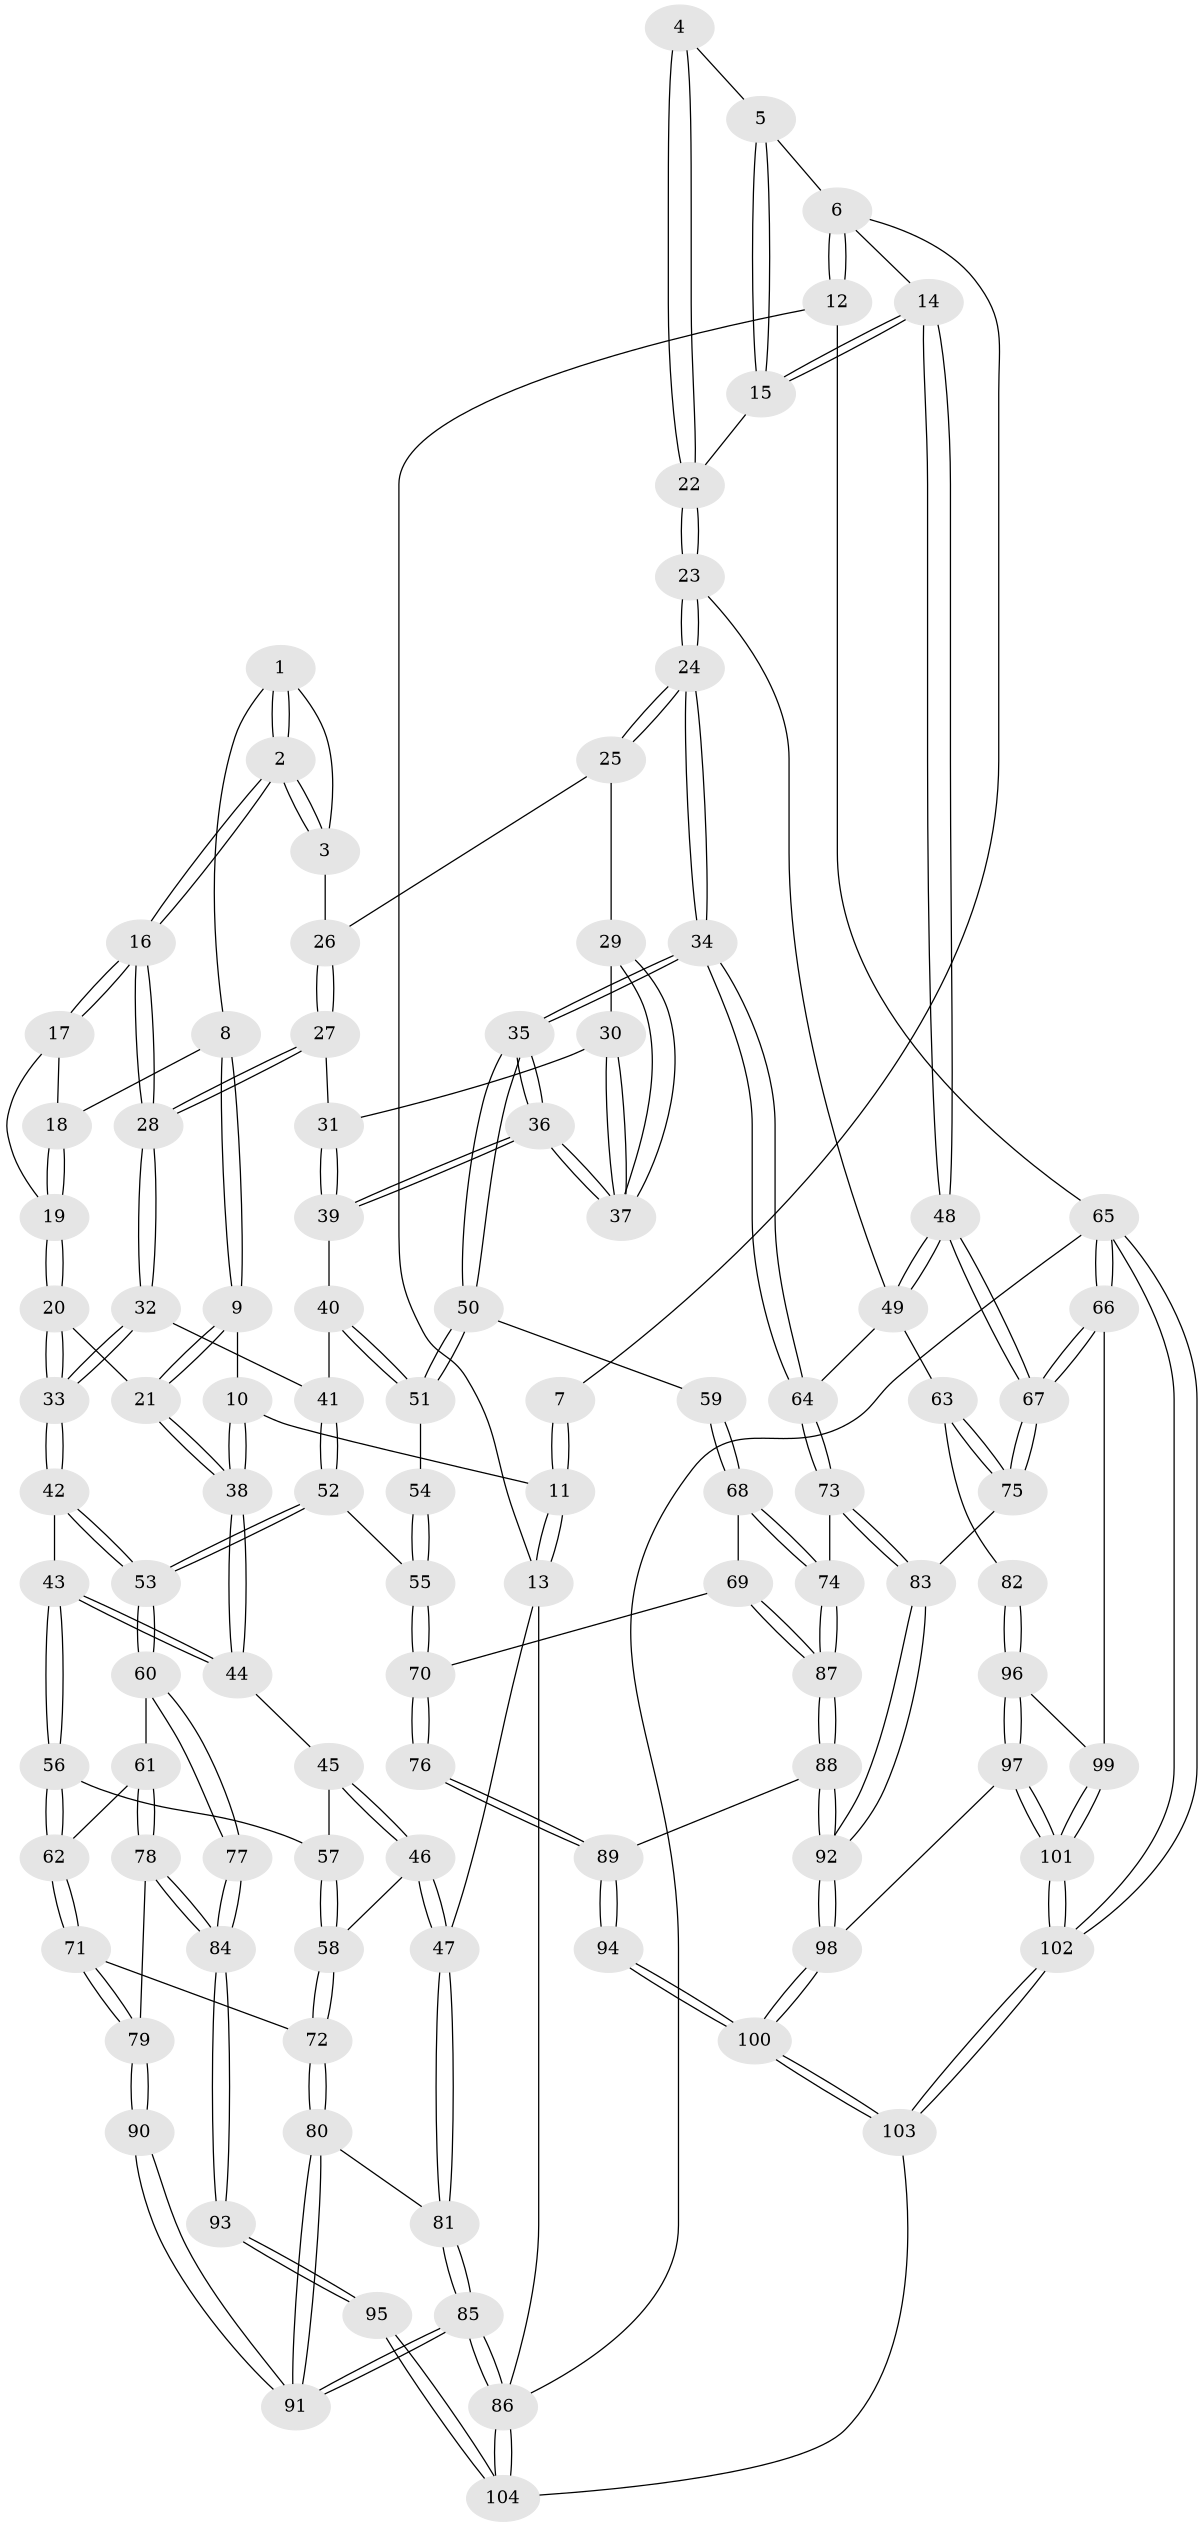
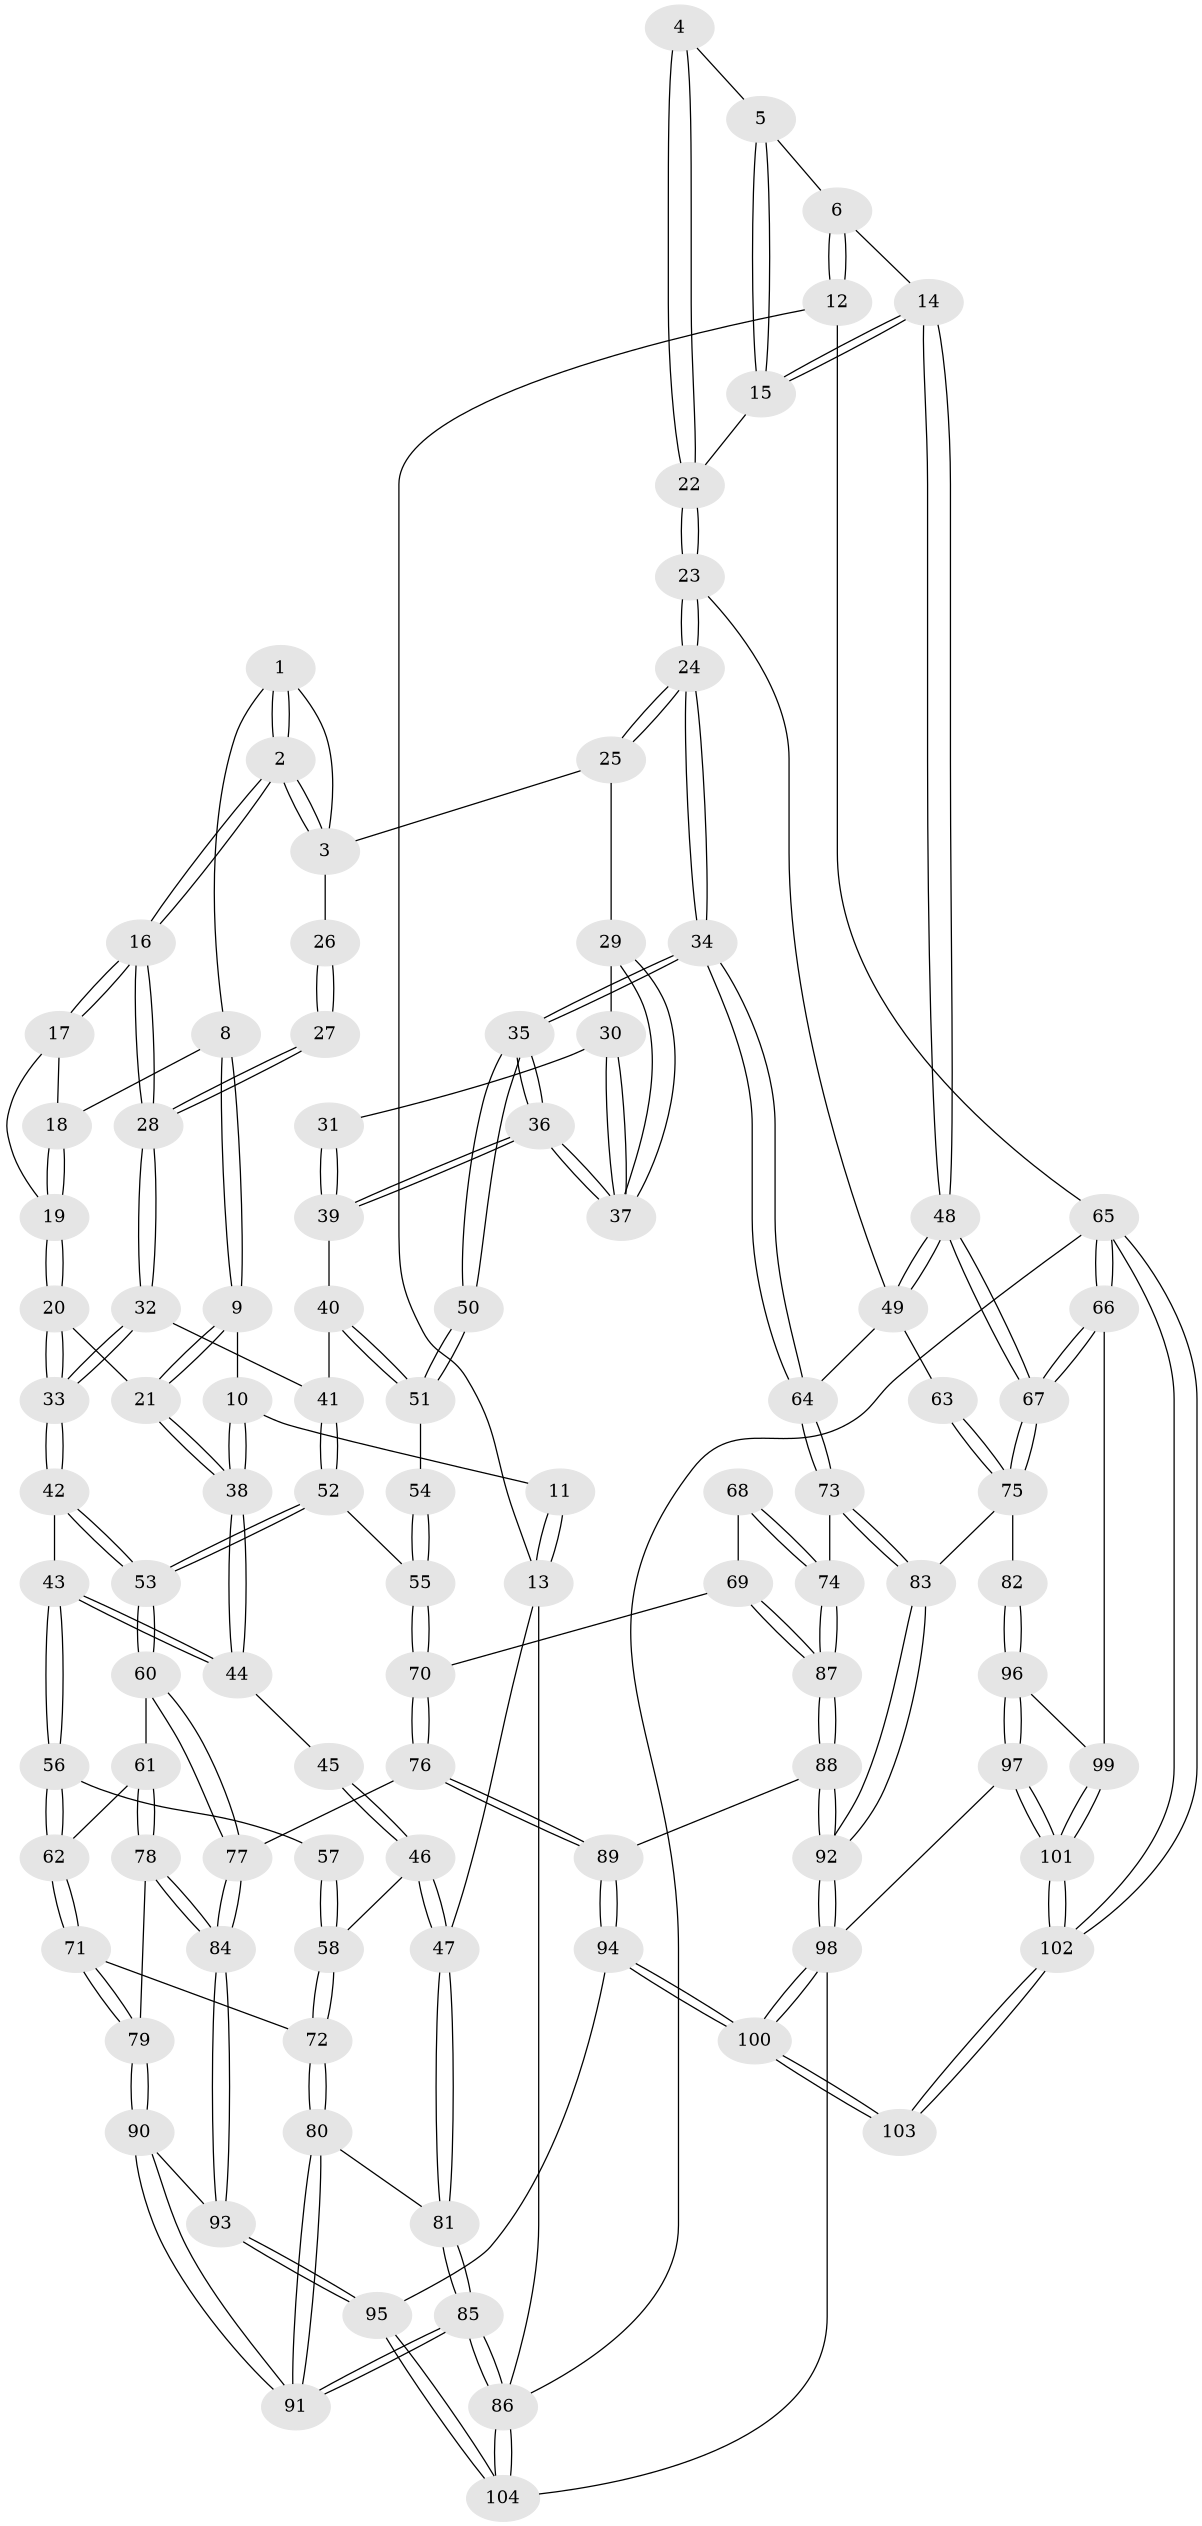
  graph {
    node [color=gray90 style=filled]
    1
    2
    8
    3
    16
    9
    18
    26
    17
    28
    4
    5
    22
    27
    6
    15
    23
-   7
    12
    14
    11
    13
    65
    10
    21
    19
    38
    44
    47
    86
    48
    66
    102
    81
    104
    49
    67
    32
    20
    33
    42
    24
    25
    34
    64
    63
    29
    35
    30
    37
    31
    39
    41
    40
    52
    43
    53
    36
    50
    73
    51
-   59
    45
    54
    55
    56
    60
    57
    62
    46
    58
    72
    85
    75
    68
    70
    61
    77
    76
    71
    80
    69
    74
    78
    84
    79
    83
    82
    99
    103
    101
    87
    88
    89
    90
    91
    92
    96
    94
    93
    97
    98
    95
    100
    1 -- 2
    1 -- 2
    1 -- 8
    2 -- 3
    2 -- 3
    2 -- 16
    2 -- 16
    8 -- 9
    8 -- 9
    8 -- 18
    3 -- 1
    3 -- 26
    16 -- 17
    16 -- 17
    16 -- 28
    16 -- 28
    9 -- 10
    9 -- 21
    9 -- 21
    18 -- 19
    18 -- 19
    26 -- 27
    26 -- 27
    17 -- 18
    17 -- 19
    28 -- 32
    28 -- 32
    4 -- 5
    4 -- 22
    4 -- 22
    5 -- 6
    5 -- 15
    5 -- 15
    22 -- 23
    22 -- 23
    27 -- 28
    27 -- 28
-   27 -- 31
-   6 -- 7
    6 -- 12
    6 -- 12
    6 -- 14
    15 -- 22
    23 -- 49
    23 -- 24
    23 -- 24
-   7 -- 11
-   7 -- 11
    12 -- 13
    12 -- 65
    14 -- 15
    14 -- 15
    14 -- 48
    14 -- 48
    11 -- 13
    11 -- 13
    13 -- 47
    13 -- 86
    65 -- 86
    65 -- 66
    65 -- 66
    65 -- 102
    65 -- 102
    10 -- 11
    10 -- 38
    10 -- 38
    21 -- 38
    21 -- 38
    19 -- 20
    19 -- 20
    38 -- 44
    38 -- 44
    44 -- 45
    47 -- 81
    47 -- 81
    86 -- 104
    86 -- 104
    48 -- 49
    48 -- 49
    48 -- 67
    48 -- 67
    66 -- 67
    66 -- 67
    66 -- 99
    102 -- 103
    102 -- 103
    81 -- 85
    81 -- 85
    49 -- 64
    49 -- 63
    67 -- 75
    67 -- 75
    32 -- 33
    32 -- 33
    32 -- 41
    20 -- 21
    20 -- 33
    20 -- 33
    33 -- 42
    33 -- 42
    42 -- 43
    42 -- 53
    42 -- 53
    24 -- 25
    24 -- 25
    24 -- 34
    24 -- 34
-   25 -- 26
+   25 -- 3
    25 -- 29
    34 -- 64
    34 -- 64
    34 -- 35
    34 -- 35
    64 -- 73
    64 -- 73
    63 -- 75
    63 -- 75
    29 -- 30
    29 -- 37
    29 -- 37
    35 -- 36
    35 -- 36
    35 -- 50
    35 -- 50
    30 -- 37
    30 -- 37
    30 -- 31
    31 -- 39
    31 -- 39
    39 -- 40
    41 -- 52
    41 -- 52
    40 -- 41
    40 -- 51
    40 -- 51
    52 -- 53
    52 -- 53
    52 -- 55
    43 -- 44
    43 -- 44
    43 -- 56
    43 -- 56
    53 -- 60
    53 -- 60
    36 -- 37
    36 -- 37
    36 -- 39
    36 -- 39
    50 -- 51
    50 -- 51
-   50 -- 59
    73 -- 74
    73 -- 83
    73 -- 83
    51 -- 54
-   59 -- 68
-   59 -- 68
-   45 -- 57
    45 -- 46
    45 -- 46
    54 -- 55
    54 -- 55
    55 -- 70
    55 -- 70
    56 -- 57
    56 -- 62
    56 -- 62
    60 -- 61
    60 -- 77
    60 -- 77
    57 -- 58
    57 -- 58
    62 -- 71
    62 -- 71
    46 -- 47
    46 -- 47
    46 -- 58
    58 -- 72
    58 -- 72
    72 -- 80
    72 -- 80
    85 -- 86
    85 -- 86
    85 -- 91
    85 -- 91
    75 -- 83
-   63 -- 82
+   75 -- 82
    68 -- 69
    68 -- 74
    68 -- 74
    70 -- 76
    70 -- 76
    61 -- 62
    61 -- 78
    61 -- 78
    77 -- 84
    77 -- 84
+   76 -- 77
    76 -- 89
    76 -- 89
    71 -- 72
    71 -- 79
    71 -- 79
    80 -- 81
    80 -- 91
    80 -- 91
    69 -- 70
    69 -- 87
    69 -- 87
    74 -- 87
    74 -- 87
    78 -- 84
    78 -- 84
    78 -- 79
    84 -- 93
    84 -- 93
    79 -- 90
    79 -- 90
    83 -- 92
    83 -- 92
    82 -- 96
    82 -- 96
    99 -- 101
    99 -- 101
-   103 -- 104
+   98 -- 104
    101 -- 102
    101 -- 102
    87 -- 88
    87 -- 88
    88 -- 89
    88 -- 92
    88 -- 92
    89 -- 94
    89 -- 94
    90 -- 91
    90 -- 91
+   90 -- 93
    92 -- 98
    92 -- 98
    96 -- 99
    96 -- 97
    96 -- 97
+   94 -- 95
    94 -- 100
    94 -- 100
    93 -- 95
    93 -- 95
    97 -- 101
    97 -- 101
    97 -- 98
    98 -- 100
    98 -- 100
    95 -- 104
    95 -- 104
    100 -- 103
    100 -- 103
  }
